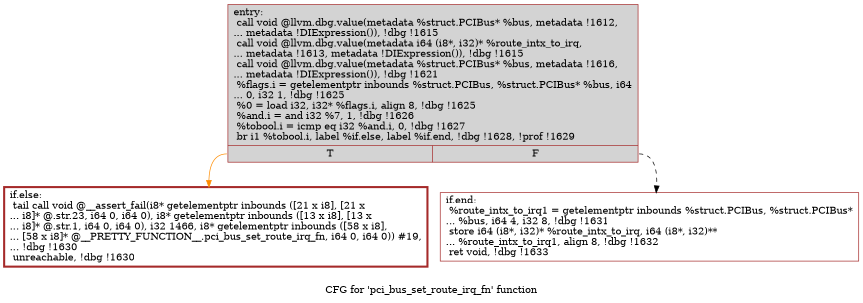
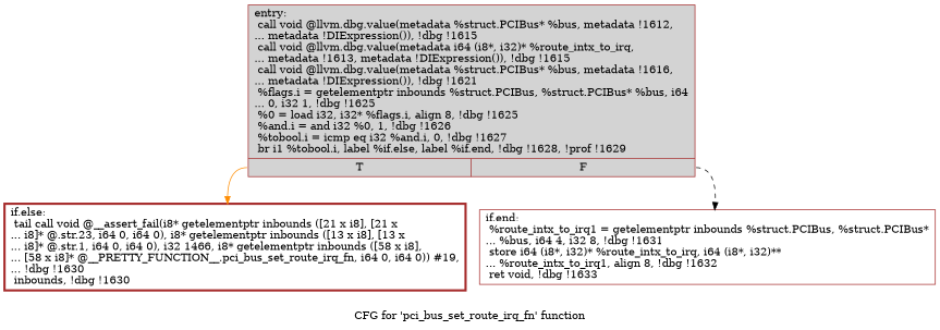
  digraph {
    label="CFG for 'pci_bus_set_route_irq_fn' function"
    node [color=brown fillcolor=white shape=record style=filled]
-   n1 [fillcolor=lightgrey label="{entry:\l  call void @llvm.dbg.value(metadata %struct.PCIBus* %bus, metadata !1612,\l... metadata !DIExpression()), !dbg !1615\l  call void @llvm.dbg.value(metadata i64 (i8*, i32)* %route_intx_to_irq,\l... metadata !1613, metadata !DIExpression()), !dbg !1615\l  call void @llvm.dbg.value(metadata %struct.PCIBus* %bus, metadata !1616,\l... metadata !DIExpression()), !dbg !1621\l  %flags.i = getelementptr inbounds %struct.PCIBus, %struct.PCIBus* %bus, i64\l... 0, i32 1, !dbg !1625\l  %0 = load i32, i32* %flags.i, align 8, !dbg !1625\l  %and.i = and i32 %7, 1, !dbg !1626\l  %tobool.i = icmp eq i32 %and.i, 0, !dbg !1627\l  br i1 %tobool.i, label %if.else, label %if.end, !dbg !1628, !prof !1629\l|{<s0>T|<s1>F}}"]
-   n2 [label="{if.else:                                          \l  tail call void @__assert_fail(i8* getelementptr inbounds ([21 x i8], [21 x\l... i8]* @.str.23, i64 0, i64 0), i8* getelementptr inbounds ([13 x i8], [13 x\l... i8]* @.str.1, i64 0, i64 0), i32 1466, i8* getelementptr inbounds ([58 x i8],\l... [58 x i8]* @__PRETTY_FUNCTION__.pci_bus_set_route_irq_fn, i64 0, i64 0)) #19,\l... !dbg !1630\l  unreachable, !dbg !1630\l}" penwidth=3.0]
+   n1 [fillcolor=lightgrey label="{entry:\l  call void @llvm.dbg.value(metadata %struct.PCIBus* %bus, metadata !1612,\l... metadata !DIExpression()), !dbg !1615\l  call void @llvm.dbg.value(metadata i64 (i8*, i32)* %route_intx_to_irq,\l... metadata !1613, metadata !DIExpression()), !dbg !1615\l  call void @llvm.dbg.value(metadata %struct.PCIBus* %bus, metadata !1616,\l... metadata !DIExpression()), !dbg !1621\l  %flags.i = getelementptr inbounds %struct.PCIBus, %struct.PCIBus* %bus, i64\l... 0, i32 1, !dbg !1625\l  %0 = load i32, i32* %flags.i, align 8, !dbg !1625\l  %and.i = and i32 %0, 1, !dbg !1626\l  %tobool.i = icmp eq i32 %and.i, 0, !dbg !1627\l  br i1 %tobool.i, label %if.else, label %if.end, !dbg !1628, !prof !1629\l|{<s0>T|<s1>F}}"]
+   n2 [label="{if.else:                                          \l  tail call void @__assert_fail(i8* getelementptr inbounds ([21 x i8], [21 x\l... i8]* @.str.23, i64 0, i64 0), i8* getelementptr inbounds ([13 x i8], [13 x\l... i8]* @.str.1, i64 0, i64 0), i32 1466, i8* getelementptr inbounds ([58 x i8],\l... [58 x i8]* @__PRETTY_FUNCTION__.pci_bus_set_route_irq_fn, i64 0, i64 0)) #19,\l... !dbg !1630\l  inbounds, !dbg !1630\l}" penwidth=3.0]
    n3 [label="{if.end:                                           \l  %route_intx_to_irq1 = getelementptr inbounds %struct.PCIBus, %struct.PCIBus*\l... %bus, i64 4, i32 8, !dbg !1631\l  store i64 (i8*, i32)* %route_intx_to_irq, i64 (i8*, i32)**\l... %route_intx_to_irq1, align 8, !dbg !1632\l  ret void, !dbg !1633\l}"]
    n1 -> n2 [color=darkorange style=solid tailport=s0]
    n1 -> n3 [color=black style=dashed tailport=s1]
  }
